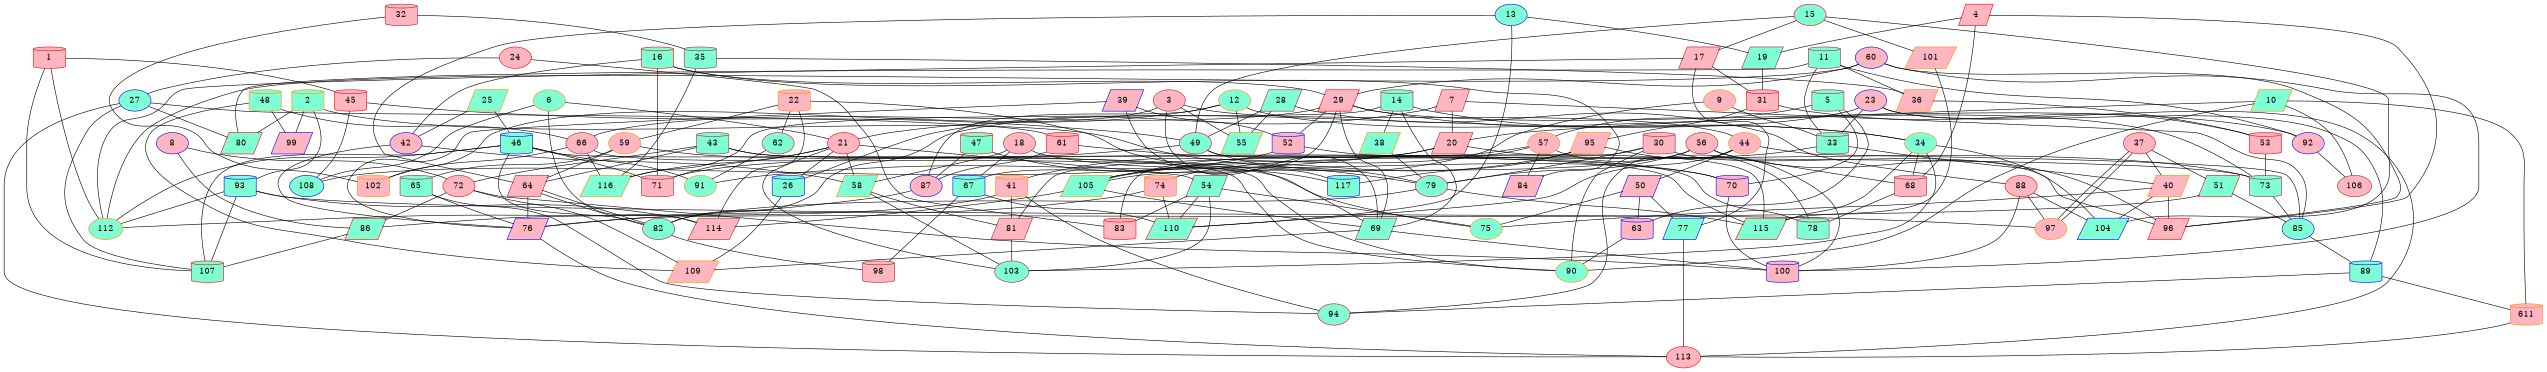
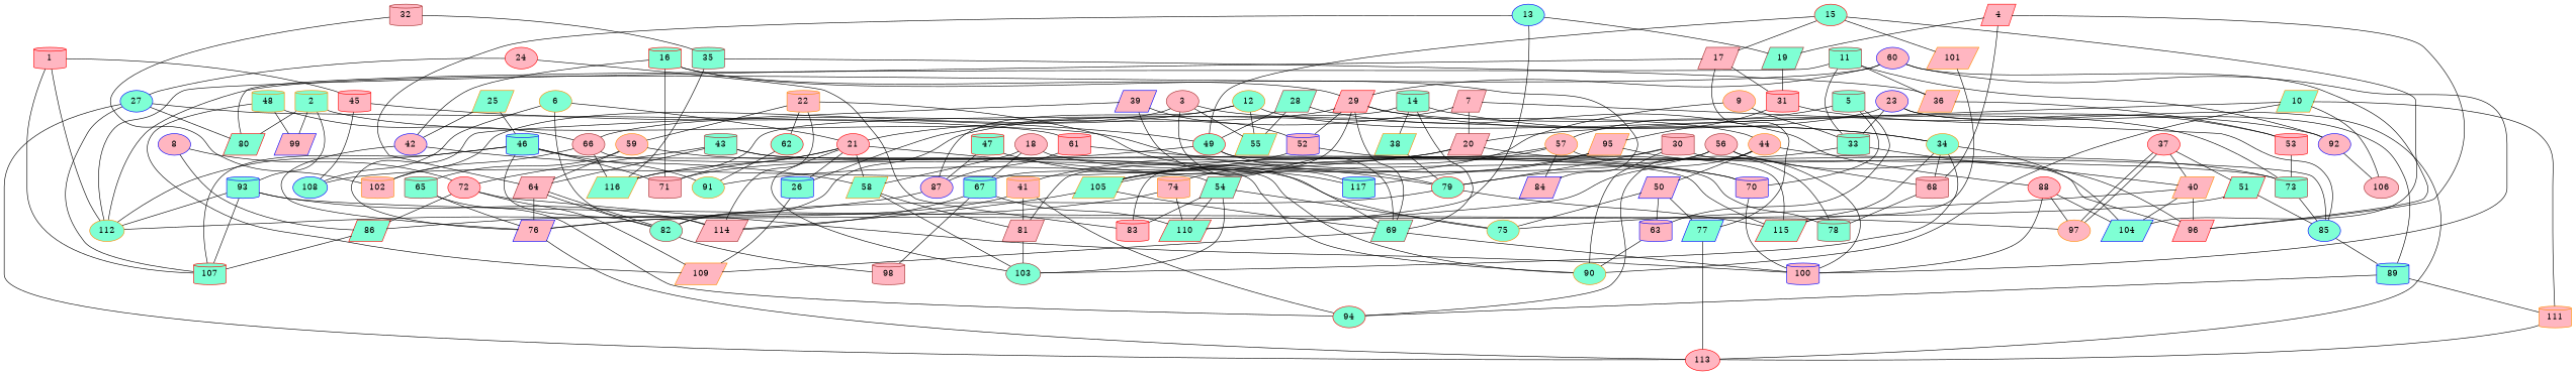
  graph {
    fontname="DejaVu Serif"
    node [color=darkorange fillcolor=lightpink fontname="DejaVu Serif" shape=cylinder style=filled]
    edge [fontname="DejaVu Serif"]
    1 [color=red]
    45 [color=red]
    107 [color=red fillcolor=aquamarine]
    112 [fillcolor=aquamarine shape=ellipse]
    108 [color=blue fillcolor=aquamarine shape=ellipse]
    49 [color=red fillcolor=aquamarine shape=ellipse]
    2 [fillcolor=aquamarine]
    79 [color=red fillcolor=aquamarine shape=ellipse]
    80 [color=red fillcolor=aquamarine shape=parallelogram]
    93 [color=blue fillcolor=aquamarine]
    99 [color=blue shape=parallelogram]
    82 [color=brown fillcolor=aquamarine shape=ellipse]
    115 [color=red fillcolor=aquamarine shape=parallelogram]
    114 [color=brown shape=parallelogram]
    97 [shape=ellipse]
    3 [color=brown shape=ellipse]
    44 [shape=ellipse]
    55 [fillcolor=aquamarine shape=parallelogram]
    69 [color=brown fillcolor=aquamarine shape=parallelogram]
    102
    85 [color=blue fillcolor=aquamarine shape=ellipse]
    110 [color=red fillcolor=aquamarine shape=parallelogram]
    94 [color=red fillcolor=aquamarine shape=ellipse]
    50 [color=blue shape=parallelogram]
    109 [shape=parallelogram]
    100 [color=blue]
    4 [color=red shape=parallelogram]
    19 [color=brown fillcolor=aquamarine shape=parallelogram]
    68 [color=brown]
    96 [color=red shape=parallelogram]
    31 [color=red]
    78 [color=brown fillcolor=aquamarine]
    5 [color=brown fillcolor=aquamarine]
    57 [shape=ellipse]
    63 [color=blue]
    70 [color=blue]
    105 [fillcolor=aquamarine shape=parallelogram]
    84 [color=blue shape=parallelogram]
    81 [color=brown shape=parallelogram]
    90 [fillcolor=aquamarine shape=ellipse]
    6 [fillcolor=aquamarine shape=ellipse]
    21 [color=red shape=ellipse]
    26 [color=blue fillcolor=aquamarine]
    116 [fillcolor=aquamarine shape=parallelogram]
    71 [color=brown]
    58 [fillcolor=aquamarine shape=parallelogram]
    54 [color=brown fillcolor=aquamarine shape=parallelogram]
    103 [color=brown fillcolor=aquamarine shape=ellipse]
    7 [color=brown shape=parallelogram]
    20 [color=brown shape=parallelogram]
    73 [color=brown fillcolor=aquamarine]
    41
    91 [fillcolor=aquamarine shape=ellipse]
    89 [color=blue fillcolor=aquamarine]
    8 [color=blue shape=ellipse]
    72 [color=red shape=ellipse]
    86 [color=red fillcolor=aquamarine shape=parallelogram]
    9 [shape=ellipse]
    33 [color=brown fillcolor=aquamarine]
    40 [shape=parallelogram]
    74
    10 [fillcolor=aquamarine shape=parallelogram]
    106 [color=brown shape=ellipse]
-   111 [label=611]
+   111
    113 [color=red shape=ellipse]
    11 [color=brown fillcolor=aquamarine]
    36 [shape=parallelogram]
    92 [color=blue shape=ellipse]
    53 [color=red]
    12 [fillcolor=aquamarine shape=ellipse]
    87 [color=blue shape=ellipse]
    13 [color=blue fillcolor=aquamarine shape=ellipse]
    64 [color=brown shape=parallelogram]
    76 [color=blue shape=parallelogram]
    14 [color=brown fillcolor=aquamarine]
    34 [fillcolor=aquamarine shape=ellipse]
    38 [fillcolor=aquamarine shape=parallelogram]
    104 [color=blue fillcolor=aquamarine shape=parallelogram]
    15 [color=red fillcolor=aquamarine shape=ellipse]
    17 [color=brown shape=parallelogram]
    101 [shape=parallelogram]
    77 [color=blue fillcolor=aquamarine shape=parallelogram]
    16 [color=red fillcolor=aquamarine]
    29 [color=red shape=parallelogram]
    42 [color=blue shape=ellipse]
    67 [color=blue fillcolor=aquamarine]
    52 [color=blue]
    66 [color=brown shape=ellipse]
    95 [shape=parallelogram]
    18 [color=brown shape=ellipse]
    98 [color=brown]
    83 [color=red]
    75 [fillcolor=aquamarine shape=ellipse]
    22
    59 [shape=ellipse]
    62 [color=red fillcolor=aquamarine shape=ellipse]
    65 [color=brown fillcolor=aquamarine]
    23 [color=blue shape=ellipse]
    24 [color=red shape=ellipse]
    27 [color=blue fillcolor=aquamarine shape=ellipse]
    61 [color=red]
    25 [fillcolor=aquamarine shape=parallelogram]
    46 [color=blue fillcolor=aquamarine]
    28 [color=brown fillcolor=aquamarine shape=parallelogram]
    88 [color=red shape=ellipse]
    30 [color=brown]
    117 [color=blue fillcolor=aquamarine]
    32 [color=brown]
    35 [color=brown fillcolor=aquamarine]
    37 [color=red shape=ellipse]
    51 [color=red fillcolor=aquamarine shape=parallelogram]
    39 [color=blue shape=parallelogram]
    43 [color=brown fillcolor=aquamarine]
    47 [color=red fillcolor=aquamarine]
    48 [fillcolor=aquamarine]
    56 [color=brown shape=ellipse]
    60 [color=blue shape=ellipse]
    1 -- 45
    1 -- 107
    1 -- 112
    45 -- 108
    45 -- 49
    49 -- 79
    49 -- 115
    49 -- 71
    2 -- 79
    2 -- 80
    2 -- 93
    2 -- 99
    79 -- 82
    79 -- 115
    93 -- 107
    93 -- 112
    93 -- 114
    93 -- 97
    82 -- 98
    3 -- 44
    3 -- 55
    3 -- 69
    3 -- 102
    44 -- 85
    44 -- 110
    44 -- 94
    44 -- 50
    69 -- 109
    69 -- 100
    85 -- 89
    50 -- 63
    50 -- 77
    50 -- 75
    4 -- 19
    4 -- 68
    4 -- 96
    19 -- 31
    68 -- 78
    31 -- 53
    31 -- 95
    5 -- 57
    5 -- 63
    5 -- 70
    57 -- 78
    57 -- 105
    57 -- 84
    57 -- 81
    63 -- 90
    70 -- 100
    105 -- 114
    105 -- 69
    81 -- 103
    6 -- 108
    6 -- 114
    6 -- 21
    21 -- 26
    21 -- 116
    21 -- 71
    21 -- 58
    21 -- 54
    21 -- 103
    26 -- 109
    58 -- 81
    58 -- 103
    54 -- 110
    54 -- 103
    54 -- 83
    54 -- 75
    7 -- 85
    7 -- 26
    7 -- 20
    20 -- 73
    20 -- 41
    20 -- 91
    73 -- 85
    41 -- 94
    41 -- 81
    41 -- 86
    89 -- 94
    89 -- 111
    8 -- 72
    8 -- 86
    72 -- 109
    72 -- 100
    72 -- 86
    86 -- 107
    9 -- 105
    9 -- 33
    33 -- 40
    33 -- 74
    40 -- 96
    40 -- 104
    40 -- 75
    74 -- 110
    74 -- 76
    10 -- 90
    10 -- 20
    10 -- 106
    10 -- 111
    111 -- 113
    11 -- 80
    11 -- 33
    11 -- 36
    11 -- 92
    36 -- 53
    92 -- 106
    53 -- 73
    12 -- 55
    12 -- 21
    12 -- 73
    12 -- 87
    87 -- 112
    13 -- 110
    13 -- 19
    13 -- 64
    64 -- 82
    64 -- 82
    64 -- 76
    76 -- 113
    14 -- 69
    14 -- 116
    14 -- 34
    14 -- 38
    34 -- 115
    34 -- 68
    34 -- 103
    34 -- 104
    38 -- 79
    15 -- 49
    15 -- 104
    15 -- 17
    15 -- 101
    17 -- 112
    17 -- 31
    17 -- 77
    101 -- 115
    77 -- 113
    16 -- 84
    16 -- 71
    16 -- 29
    16 -- 42
    29 -- 69
    29 -- 92
    29 -- 34
    29 -- 67
    29 -- 52
    29 -- 66
    42 -- 58
    42 -- 76
+   67 -- 114
    67 -- 110
    67 -- 98
    52 -- 108
    52 -- 73
    66 -- 102
    66 -- 90
    66 -- 116
    95 -- 100
    95 -- 105
    95 -- 117
    18 -- 70
    18 -- 58
    18 -- 67
    22 -- 114
    22 -- 69
    22 -- 59
    22 -- 62
    59 -- 64
    59 -- 75
    59 -- 65
    62 -- 91
    65 -- 94
    65 -- 76
    23 -- 82
    23 -- 89
    23 -- 33
    23 -- 113
    24 -- 83
    24 -- 27
    27 -- 107
    27 -- 80
    27 -- 113
    27 -- 61
    61 -- 70
    61 -- 87
    25 -- 42
    25 -- 46
    46 -- 107
    46 -- 112
    46 -- 82
    46 -- 90
    46 -- 71
    46 -- 91
    28 -- 49
    28 -- 55
    28 -- 88
    88 -- 97
    88 -- 100
    88 -- 104
    30 -- 79
    30 -- 96
    30 -- 90
    30 -- 83
    32 -- 102
    32 -- 35
    35 -- 116
    35 -- 36
    37 -- 97
    37 -- 97
    37 -- 40
    37 -- 51
    51 -- 85
    51 -- 76
    39 -- 76
    39 -- 52
    39 -- 117
    43 -- 115
    43 -- 78
    43 -- 72
    43 -- 64
    47 -- 87
    47 -- 117
    48 -- 99
    48 -- 109
    48 -- 66
    56 -- 79
    56 -- 68
    56 -- 96
    56 -- 105
    60 -- 112
    60 -- 100
    60 -- 96
    60 -- 29
  }
